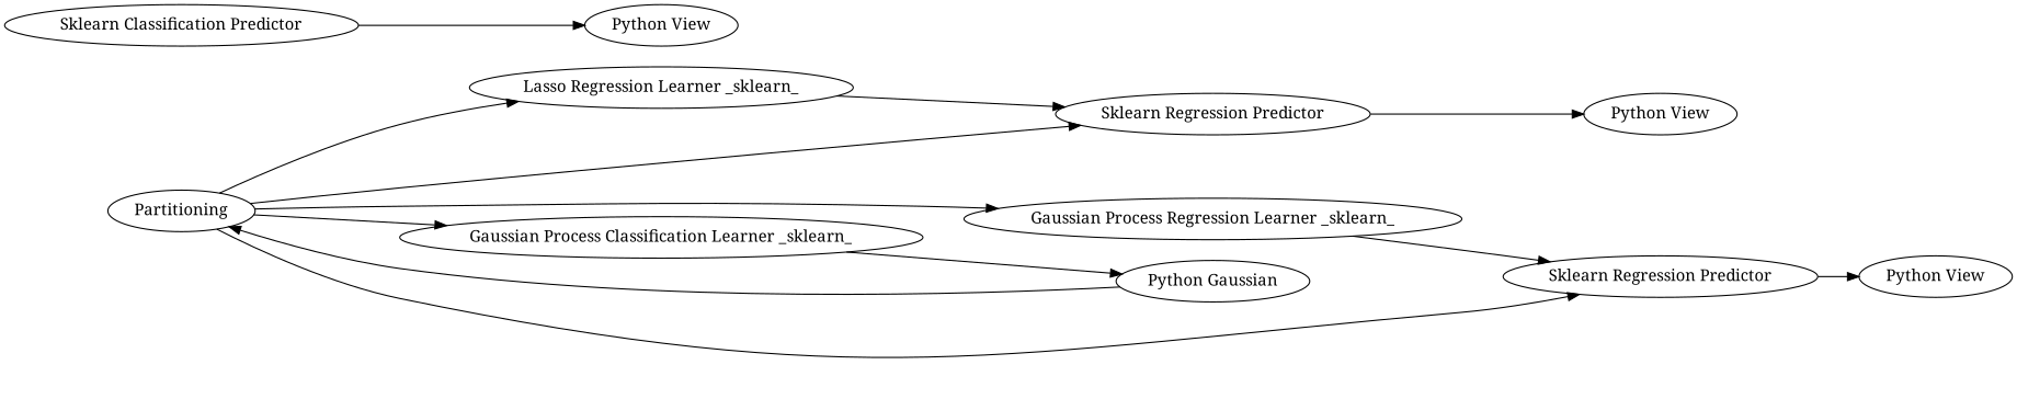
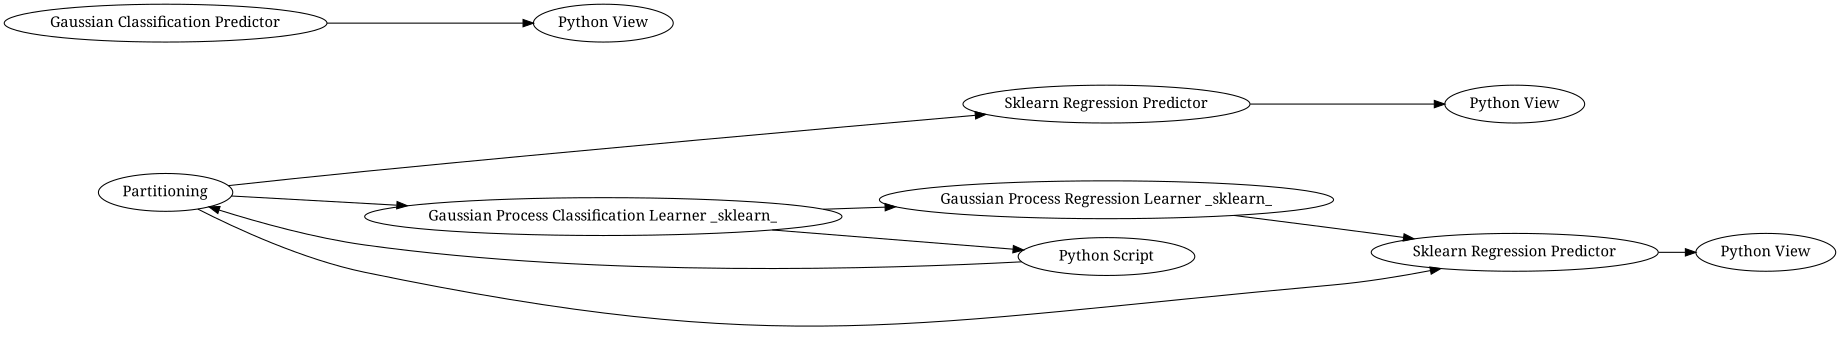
  digraph {
    fontname="Noto Serif"
    rankdir=LR
    node [fontname="Noto Serif"]
    edge [fontname="Noto Serif"]
    n1 [label=Partitioning]
    n2 [label="Gaussian Process Regression Learner _sklearn_"]
-   n3 [label="Lasso Regression Learner _sklearn_"]
    n4 [label="Sklearn Regression Predictor"]
    n5 [label="Sklearn Regression Predictor"]
    n6 [label="Gaussian Process Classification Learner _sklearn_"]
    n7 [label="Python View"]
    n8 [label="Python View"]
-   n9 [label="Sklearn Classification Predictor"]
+   n9 [label="Gaussian Classification Predictor"]
    n10 [label="Python View"]
-   n11 [label="Python Gaussian"]
-   n1 -> n2
-   n1 -> n3
+   n11 [label="Python Script"]
+   n6 -> n2
    n1 -> n4
    n1 -> n5
    n1 -> n6
    n2 -> n5
-   n3 -> n4
    n4 -> n7
    n5 -> n8
    n6 -> n11
    n9 -> n10
    n11 -> n1
  }
